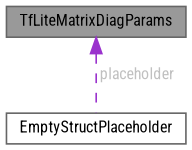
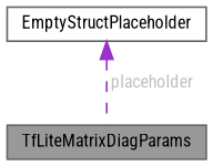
  digraph {
    fontname="Roboto Condensed"
    node [color=gray40 fontname="Roboto Condensed" fontsize=10 shape=box style=filled]
    n1 [fillcolor=grey60 fontcolor=black height=0.2 label=TfLiteMatrixDiagParams width=0.4]
    n2 [fillcolor=white height=0.2 label=EmptyStructPlaceholder width=0.4]
-   n1 -> n2 [color=darkorchid3 dir=back fontcolor=grey fontname="Roboto Condensed" fontsize=10 label=" placeholder" labelfontname=Helvetica labelfontsize=10 style=dashed]
+   n2 -> n1 [color=darkorchid3 dir=back fontcolor=grey fontname="Roboto Condensed" fontsize=10 label=" placeholder" labelfontname=Helvetica labelfontsize=10 style=dashed]
  }
